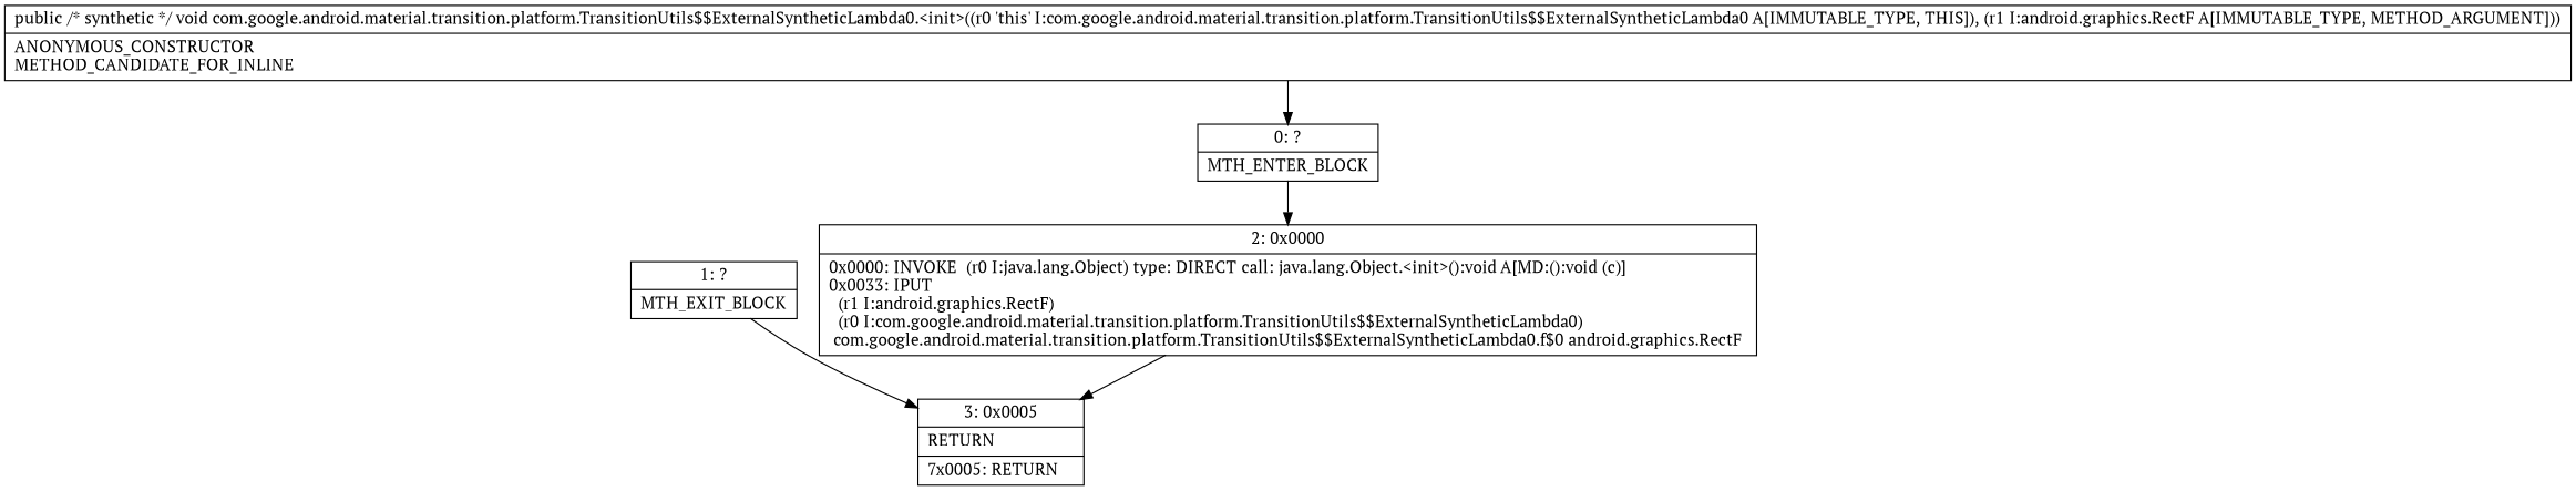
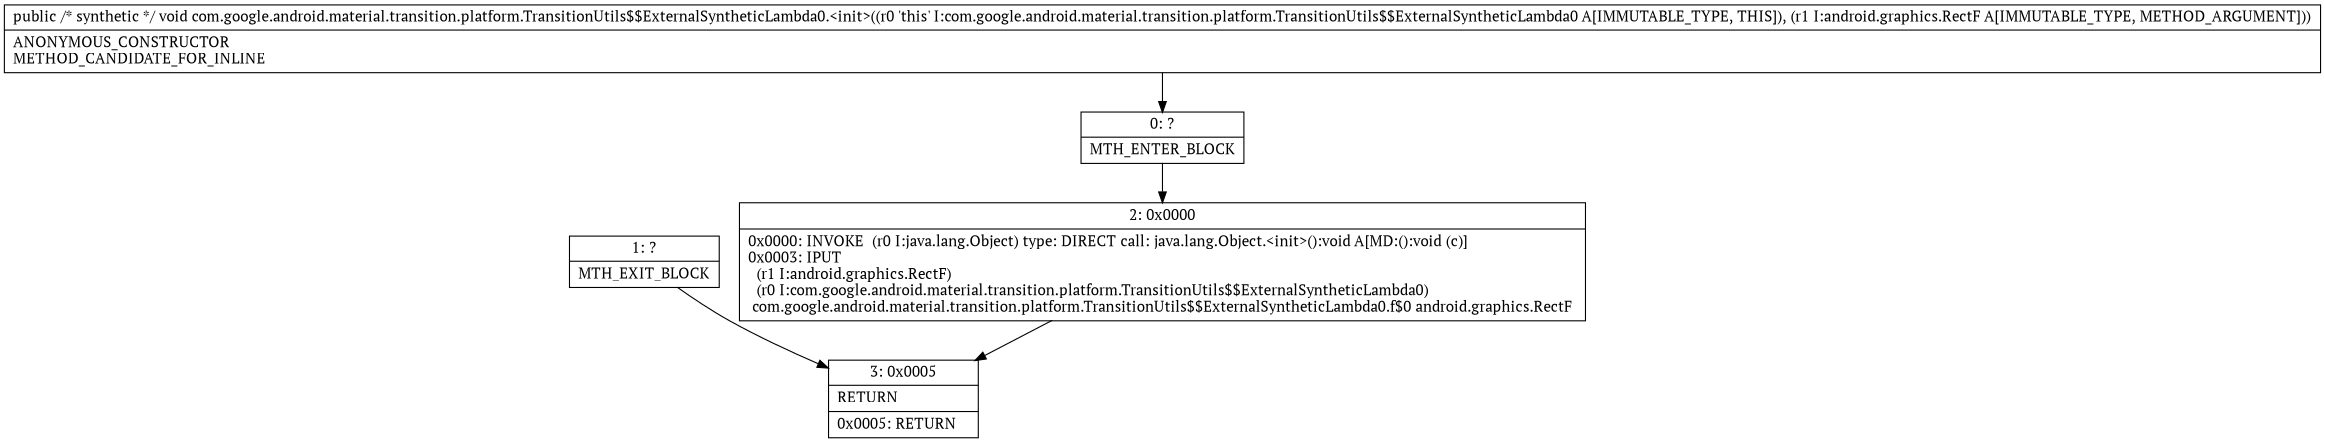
  digraph {
    fontname="PT Serif"
    node [fontname="PT Serif" shape=record]
    edge [fontname="PT Serif"]
    n1 [label="{0\:\ ?|MTH_ENTER_BLOCK\l}"]
-   n2 [label="{2\:\ 0x0000|0x0000: INVOKE  (r0 I:java.lang.Object) type: DIRECT call: java.lang.Object.\<init\>():void A[MD:():void (c)]\l0x0033: IPUT  \l  (r1 I:android.graphics.RectF)\l  (r0 I:com.google.android.material.transition.platform.TransitionUtils$$ExternalSyntheticLambda0)\l com.google.android.material.transition.platform.TransitionUtils$$ExternalSyntheticLambda0.f$0 android.graphics.RectF \l}"]
-   n3 [label="{3\:\ 0x0005|RETURN\l|7x0005: RETURN   \l}"]
+   n2 [label="{2\:\ 0x0000|0x0000: INVOKE  (r0 I:java.lang.Object) type: DIRECT call: java.lang.Object.\<init\>():void A[MD:():void (c)]\l0x0003: IPUT  \l  (r1 I:android.graphics.RectF)\l  (r0 I:com.google.android.material.transition.platform.TransitionUtils$$ExternalSyntheticLambda0)\l com.google.android.material.transition.platform.TransitionUtils$$ExternalSyntheticLambda0.f$0 android.graphics.RectF \l}"]
+   n3 [label="{3\:\ 0x0005|RETURN\l|0x0005: RETURN   \l}"]
    n4 [label="{1\:\ ?|MTH_EXIT_BLOCK\l}"]
    n5 [label="{public \/* synthetic *\/ void com.google.android.material.transition.platform.TransitionUtils$$ExternalSyntheticLambda0.\<init\>((r0 'this' I:com.google.android.material.transition.platform.TransitionUtils$$ExternalSyntheticLambda0 A[IMMUTABLE_TYPE, THIS]), (r1 I:android.graphics.RectF A[IMMUTABLE_TYPE, METHOD_ARGUMENT]))  | ANONYMOUS_CONSTRUCTOR\lMETHOD_CANDIDATE_FOR_INLINE\l}"]
    n1 -> n2
    n2 -> n3
    n4 -> n3
    n5 -> n1
  }
